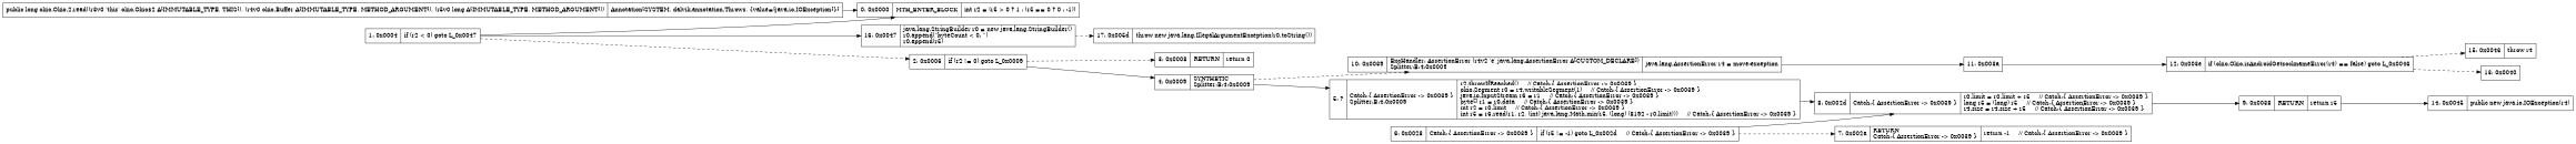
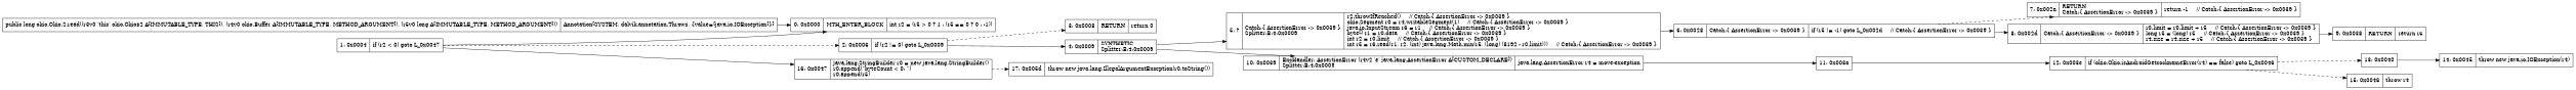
  digraph {
    fontname="DejaVu Serif"
    rankdir=LR
    node [fontname="DejaVu Serif" shape=record]
    edge [fontname="DejaVu Serif"]
    n1 [label="{0\:\ 0x0000|MTH_ENTER_BLOCK\l|int r2 = (r5 \> 0 ? 1 : (r5 == 0 ? 0 : \-1))\l}"]
    n2 [label="{1\:\ 0x0004|if (r2 \< 0) goto L_0x0047\l}"]
    n3 [label="{2\:\ 0x0006|if (r2 != 0) goto L_0x0009\l}"]
    n4 [label="{16\:\ 0x0047|java.lang.StringBuilder r0 = new java.lang.StringBuilder()\lr0.append(\"byteCount \< 0: \")\lr0.append(r5)\l}"]
    n5 [label="{3\:\ 0x0008|RETURN\l|return 0\l}"]
    n6 [label="{4\:\ 0x0009|SYNTHETIC\lSplitter:B:4:0x0009\l}"]
    n7 [label="{17\:\ 0x005d|throw new java.lang.IllegalArgumentException(r0.toString())\l}"]
    n8 [label="{5\:\ ?|Catch:\{ AssertionError \-\> 0x0039 \}\lSplitter:B:4:0x0009\l|r2.throwIfReached()     \/\/ Catch:\{ AssertionError \-\> 0x0039 \}\lokio.Segment r0 = r4.writableSegment(1)     \/\/ Catch:\{ AssertionError \-\> 0x0039 \}\ljava.io.InputStream r6 = r1     \/\/ Catch:\{ AssertionError \-\> 0x0039 \}\lbyte[] r1 = r0.data     \/\/ Catch:\{ AssertionError \-\> 0x0039 \}\lint r2 = r0.limit     \/\/ Catch:\{ AssertionError \-\> 0x0039 \}\lint r5 = r6.read(r1, r2, (int) java.lang.Math.min(r5, (long) (8192 \- r0.limit)))     \/\/ Catch:\{ AssertionError \-\> 0x0039 \}\l}"]
    n9 [label="{10\:\ 0x0039|ExcHandler: AssertionError (r4v2 'e' java.lang.AssertionError A[CUSTOM_DECLARE])\lSplitter:B:4:0x0009\l|java.lang.AssertionError r4 = move\-exception\l}"]
    n10 [label="{6\:\ 0x0028|Catch:\{ AssertionError \-\> 0x0039 \}\l|if (r5 != \-1) goto L_0x002d     \/\/ Catch:\{ AssertionError \-\> 0x0039 \}\l}"]
    n11 [label="{11\:\ 0x003a}"]
    n12 [label="{7\:\ 0x002a|RETURN\lCatch:\{ AssertionError \-\> 0x0039 \}\l|return \-1     \/\/ Catch:\{ AssertionError \-\> 0x0039 \}\l}"]
    n13 [label="{8\:\ 0x002d|Catch:\{ AssertionError \-\> 0x0039 \}\l|r0.limit = r0.limit + r5     \/\/ Catch:\{ AssertionError \-\> 0x0039 \}\llong r5 = (long) r5     \/\/ Catch:\{ AssertionError \-\> 0x0039 \}\lr4.size = r4.size + r5     \/\/ Catch:\{ AssertionError \-\> 0x0039 \}\l}"]
    n14 [label="{9\:\ 0x0038|RETURN\l|return r5\l}"]
    n15 [label="{12\:\ 0x003e|if (okio.Okio.isAndroidGetsocknameError(r4) == false) goto L_0x0046\l}"]
    n16 [label="{13\:\ 0x0040}"]
    n17 [label="{15\:\ 0x0046|throw r4\l}"]
-   n18 [label="{14\:\ 0x0045|public new java.io.IOException(r4)\l}"]
+   n18 [label="{14\:\ 0x0045|throw new java.io.IOException(r4)\l}"]
    n19 [label="{public long okio.Okio.2.read((r3v0 'this' okio.Okio$2 A[IMMUTABLE_TYPE, THIS]), (r4v0 okio.Buffer A[IMMUTABLE_TYPE, METHOD_ARGUMENT]), (r5v0 long A[IMMUTABLE_TYPE, METHOD_ARGUMENT]))  | Annotation[SYSTEM, dalvik.annotation.Throws, \{value=[java.io.IOException]\}]\l}"]
    n2 -> n1
    n2 -> n3 [style=dashed]
    n2 -> n4
    n3 -> n5 [style=dashed]
    n3 -> n6
    n4 -> n7 [style=dashed]
    n6 -> n8
-   n6 -> n9 [style=dashed]
-   n8 -> n13
+   n6 -> n9
+   n8 -> n10
    n9 -> n11
    n10 -> n12 [style=dashed]
    n10 -> n13
    n11 -> n15
    n13 -> n14
    n15 -> n16 [style=dashed]
    n15 -> n17 [style=dashed]
-   n14 -> n18
+   n16 -> n18
    n19 -> n1
  }
